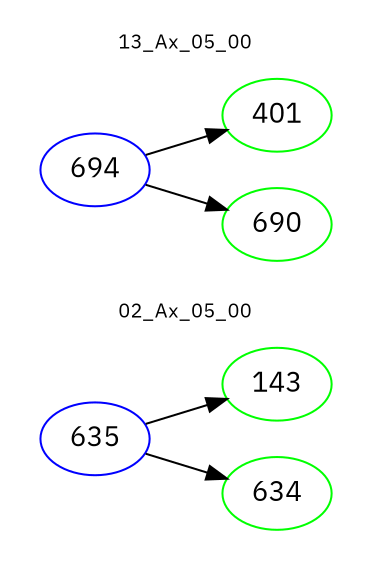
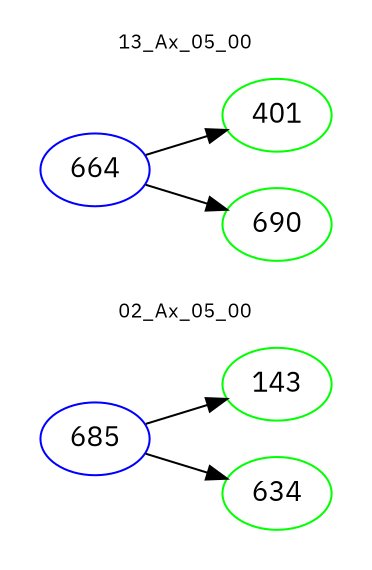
  digraph {
    fontname="IBM Plex Sans"
    rankdir=LR
    node [color=green fontname="IBM Plex Sans"]
    edge [color=black fontname="IBM Plex Sans"]
-   n1 [color=blue label=635]
+   n1 [color=blue label=685]
    n2 [label=634]
    n3 [label=143]
-   n4 [color=blue label=694]
+   n4 [color=blue label=664]
    n5 [label=690]
    n6 [label=401]
    subgraph cluster_1 {
      color=white
      fontsize=10
      label="02_Ax_05_00"
      n1
      n2
      n3
    }
    subgraph cluster_2 {
      color=white
      fontsize=10
      label="13_Ax_05_00"
      n4
      n5
      n6
    }
    n1 -> n2
    n1 -> n3
    n4 -> n5
    n4 -> n6
  }
